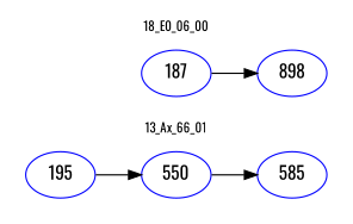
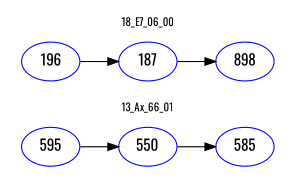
  digraph {
    fontname=Oswald
    rankdir=LR
    node [color=blue fontname=Oswald]
    edge [color=black fontname=Oswald]
-   n1 [label=195]
+   n1 [label=595]
    n2 [label=550]
    n3 [label=585]
+   n4 [label=196]
    n5 [label=187]
    n6 [label=898]
    subgraph cluster_1 {
      color=white
      fontsize=10
      label="13_Ax_66_01"
      n1
      n2
      n3
    }
    subgraph cluster_2 {
      color=white
      fontsize=10
-     label="18_E0_06_00"
+     label="18_E7_06_00"
+     n4
      n5
      n6
    }
    n1 -> n2
    n2 -> n3
+   n4 -> n5
    n5 -> n6
  }
